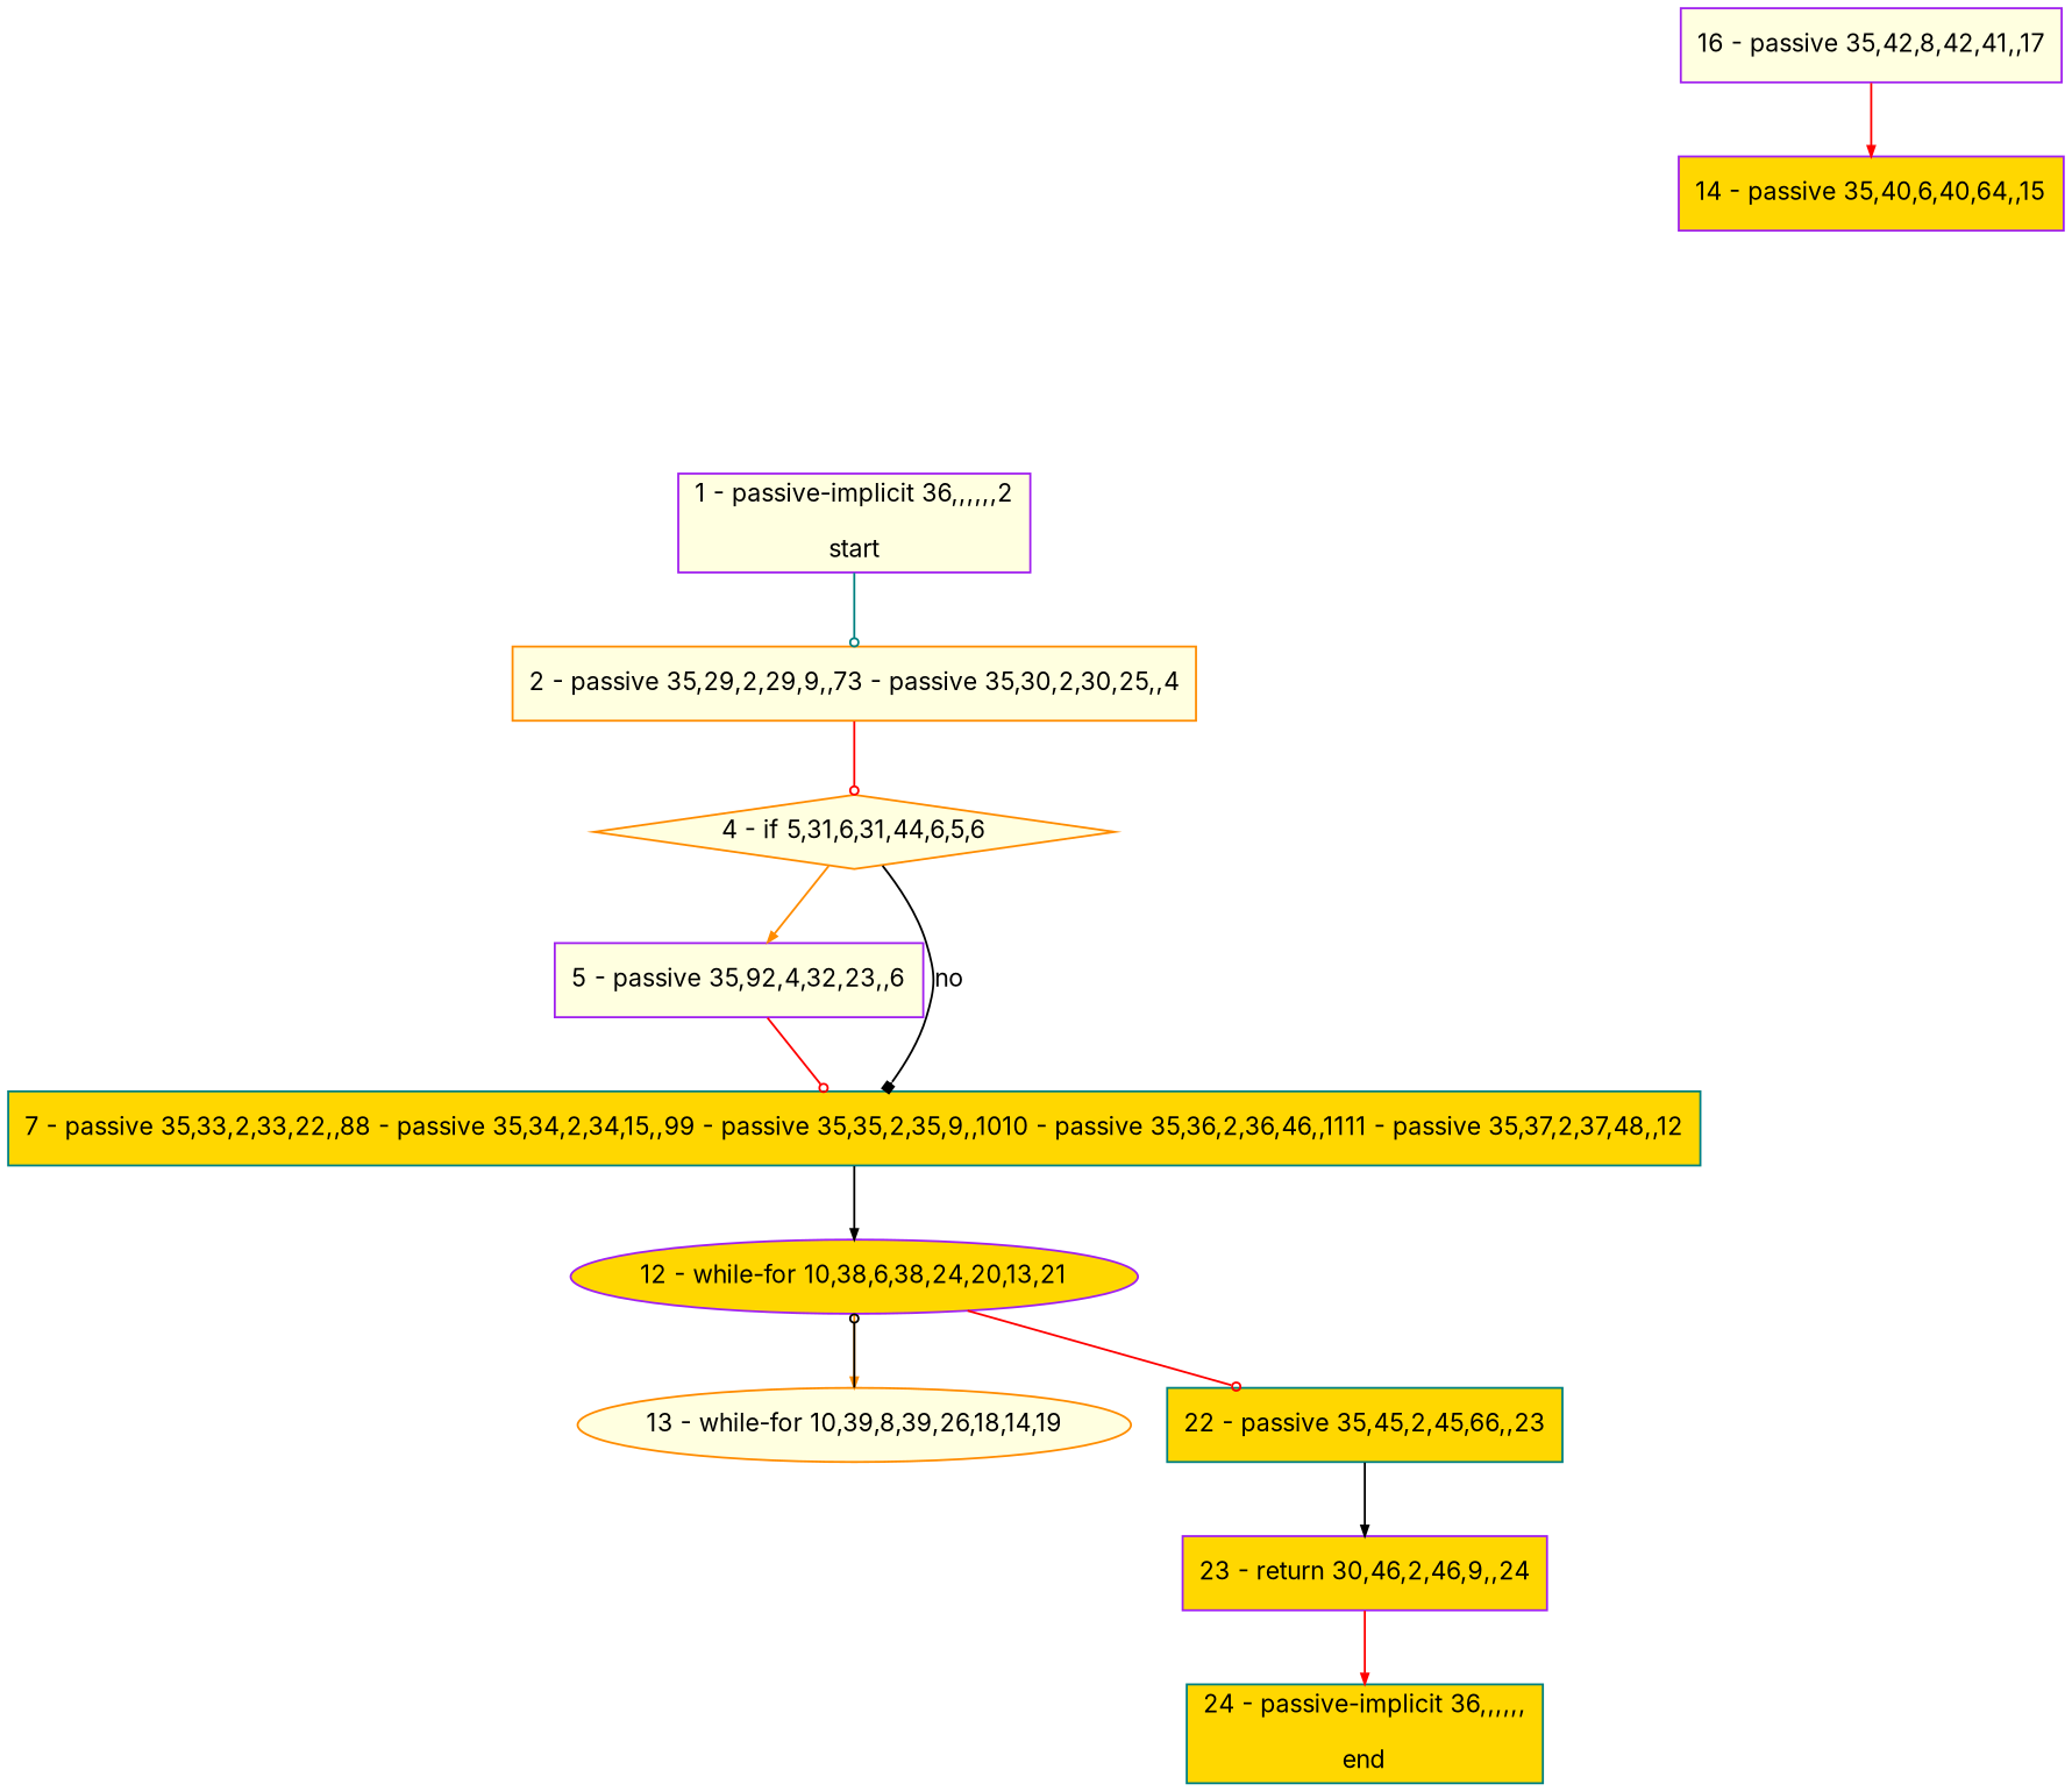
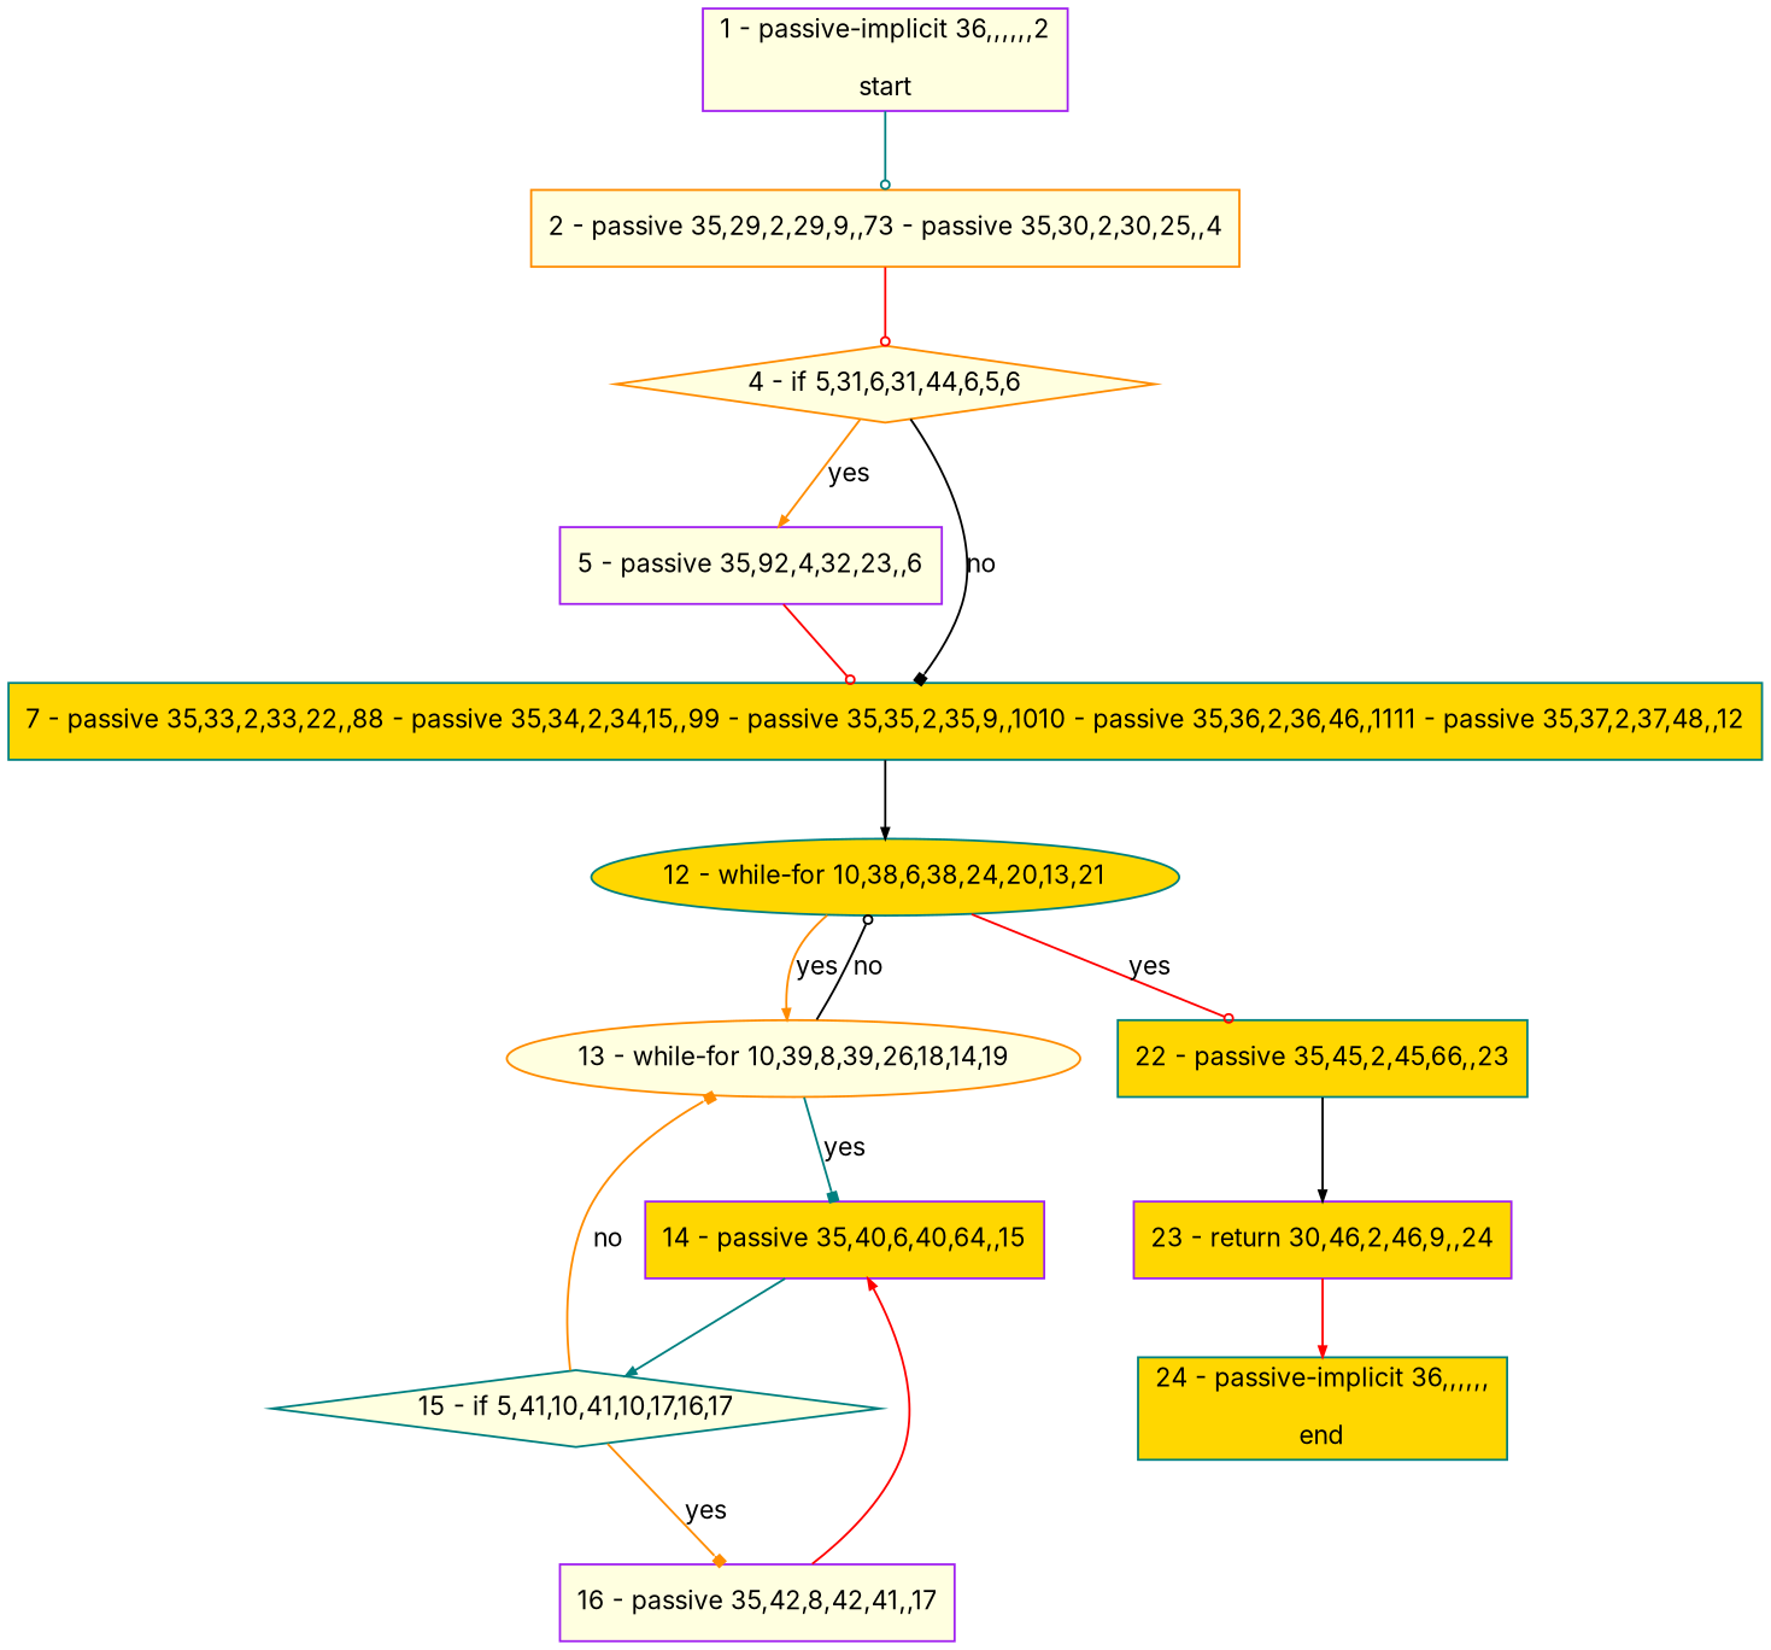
  digraph {
    bgcolor=white
    compound=true
    fillcolor="#FFFFCC"
    fontname=Inter
    fontsize=12
    pack=true
    packmode=clust
    style="rounded,filled"
    node [color=purple compound=true fillcolor=lightyellow fixedsize=false fontname=Inter fontsize=12 node_initialized=no shape=box style=filled]
    edge [arrowhead=normal arrowsize=0.5 arrowtail=none color=red compound=true dir=forward fontcolor=black fontname=Inter fontsize=12]
    n1 [color=darkorange label="2 - passive 35,29,2,29,9,,73 - passive 35,30,2,30,25,,4"]
    n2 [color=darkorange label="4 - if 5,31,6,31,44,6,5,6" shape=diamond]
    n3 [label="5 - passive 35,92,4,32,23,,6"]
    n4 [color=teal fillcolor=gold label="7 - passive 35,33,2,33,22,,88 - passive 35,34,2,34,15,,99 - passive 35,35,2,35,9,,1010 - passive 35,36,2,36,46,,1111 - passive 35,37,2,37,48,,12"]
    n5 [label="1 - passive-implicit 36,,,,,,2\n\nstart"]
-   n6 [fillcolor=gold label="12 - while-for 10,38,6,38,24,20,13,21" shape=oval]
+   n6 [color=teal fillcolor=gold label="12 - while-for 10,38,6,38,24,20,13,21" shape=oval]
    n7 [color=darkorange label="13 - while-for 10,39,8,39,26,18,14,19" shape=oval]
    n8 [color=teal fillcolor=gold label="22 - passive 35,45,2,45,66,,23"]
    n9 [fillcolor=gold label="14 - passive 35,40,6,40,64,,15"]
    n10 [fillcolor=gold label="23 - return 30,46,2,46,9,,24"]
+   n11 [color=teal label="15 - if 5,41,10,41,10,17,16,17" shape=diamond]
    n12 [color=teal fillcolor=gold label="24 - passive-implicit 36,,,,,,\n\nend"]
    n13 [label="16 - passive 35,42,8,42,41,,17"]
    n1 -> n2 [arrowhead=odot]
-   n2 -> n3 [color=darkorange label=no]
+   n2 -> n3 [color=darkorange label=yes]
    n2 -> n4 [arrowhead=box color=black label=no]
    n3 -> n4 [arrowhead=odot]
    n4 -> n6 [color=black]
    n5 -> n1 [arrowhead=odot color=teal]
    n6 -> n7 [color=darkorange label=yes]
    n6 -> n8 [arrowhead=odot label=yes]
    n7 -> n6 [arrowhead=odot color=black label=no]
+   n7 -> n9 [arrowhead=box color=teal label=yes]
    n8 -> n10 [color=black]
+   n9 -> n11 [color=teal]
    n10 -> n12
+   n11 -> n7 [arrowhead=box color=darkorange label=no]
+   n11 -> n13 [arrowhead=box color=darkorange label=yes]
    n13 -> n9
  }
